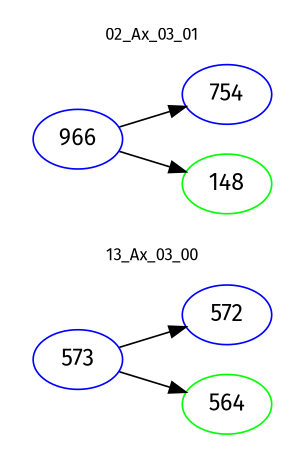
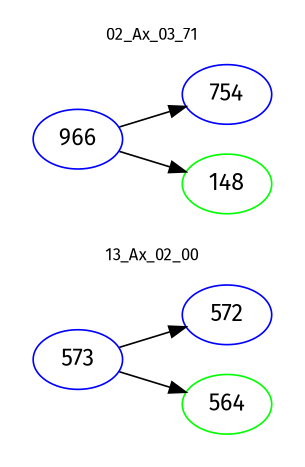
  digraph {
    fontname="Fira Sans"
    rankdir=LR
    node [color=blue fontname="Fira Sans"]
    edge [color=black fontname="Fira Sans"]
    n1 [label=573]
    n2 [color=green label=564]
    n3 [label=572]
    n4 [label=966]
    n5 [color=green label=148]
    n6 [label=754]
    subgraph cluster_1 {
      color=white
      fontsize=10
-     label="13_Ax_03_00"
+     label="13_Ax_02_00"
      n1
      n2
      n3
    }
    subgraph cluster_2 {
      color=white
      fontsize=10
-     label="02_Ax_03_01"
+     label="02_Ax_03_71"
      n4
      n5
      n6
    }
    n1 -> n2
    n1 -> n3
    n4 -> n5
    n4 -> n6
  }
